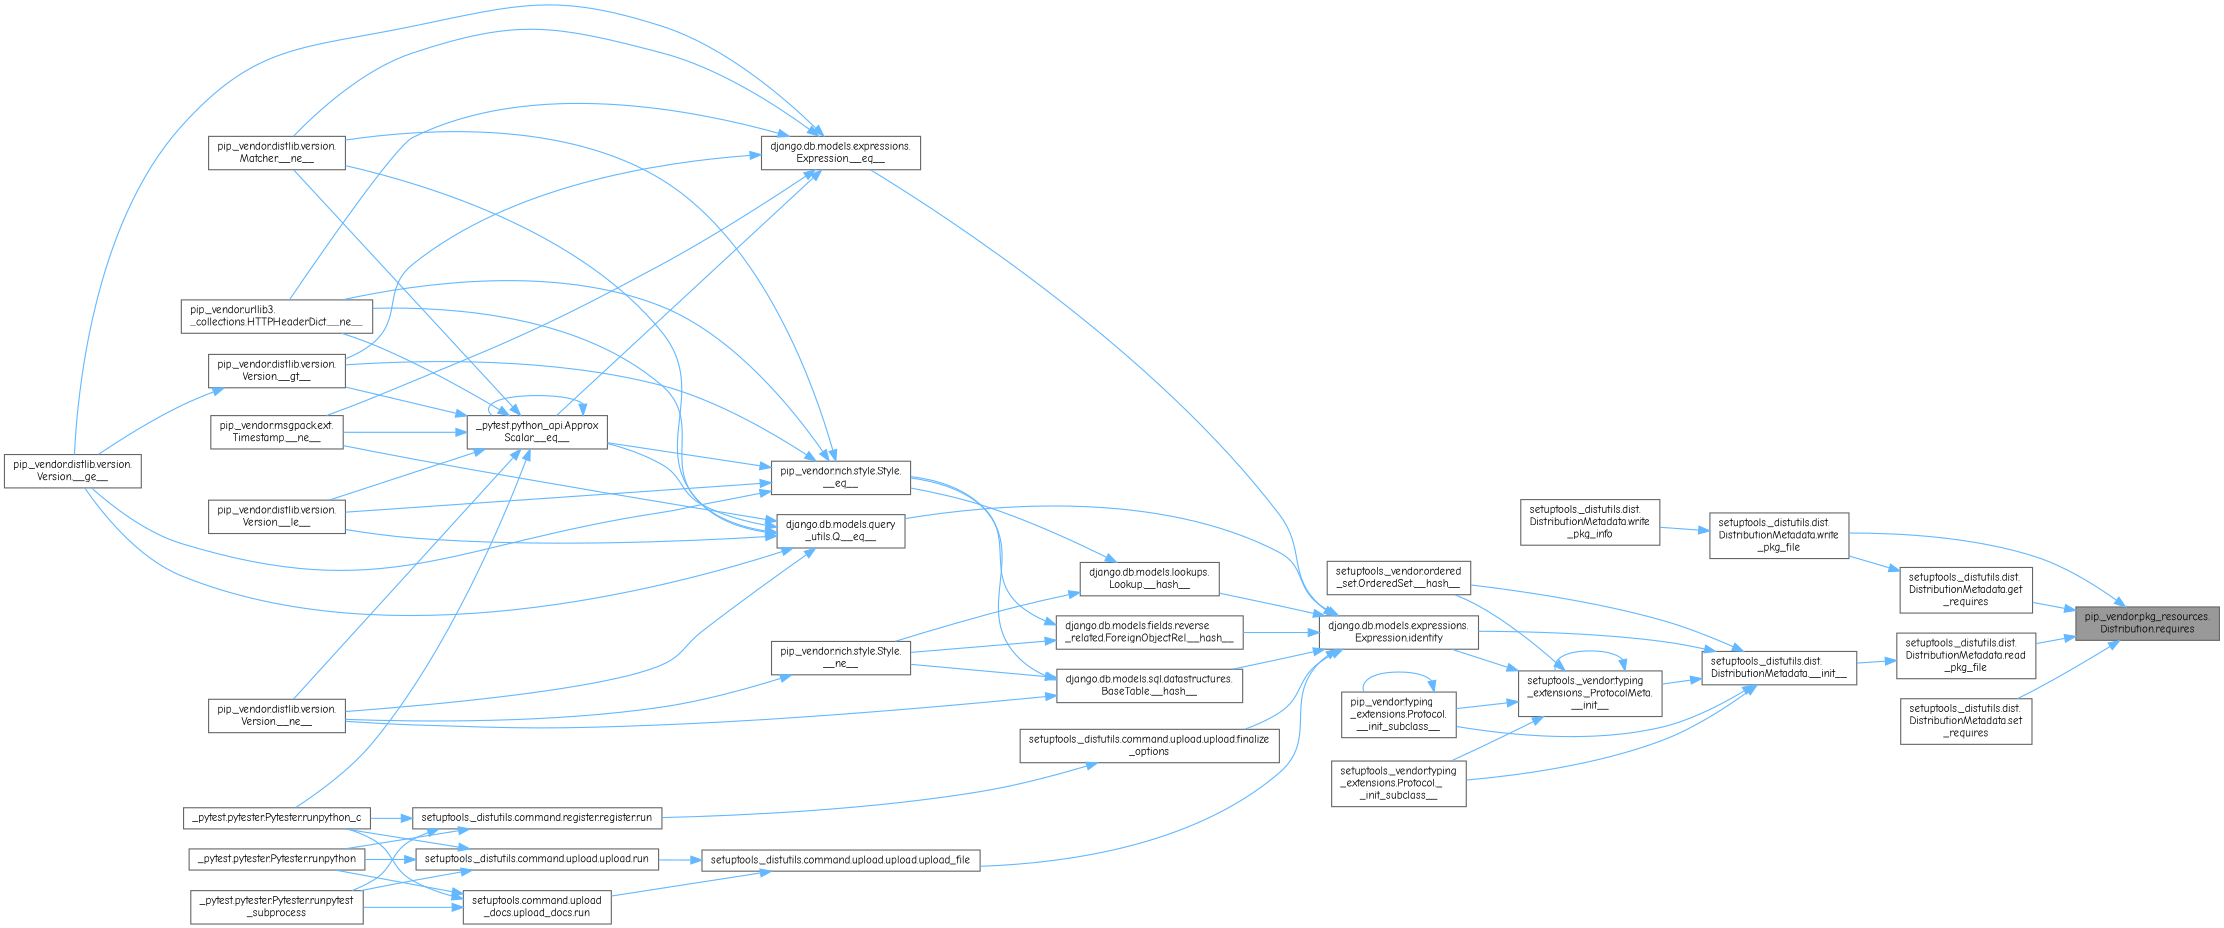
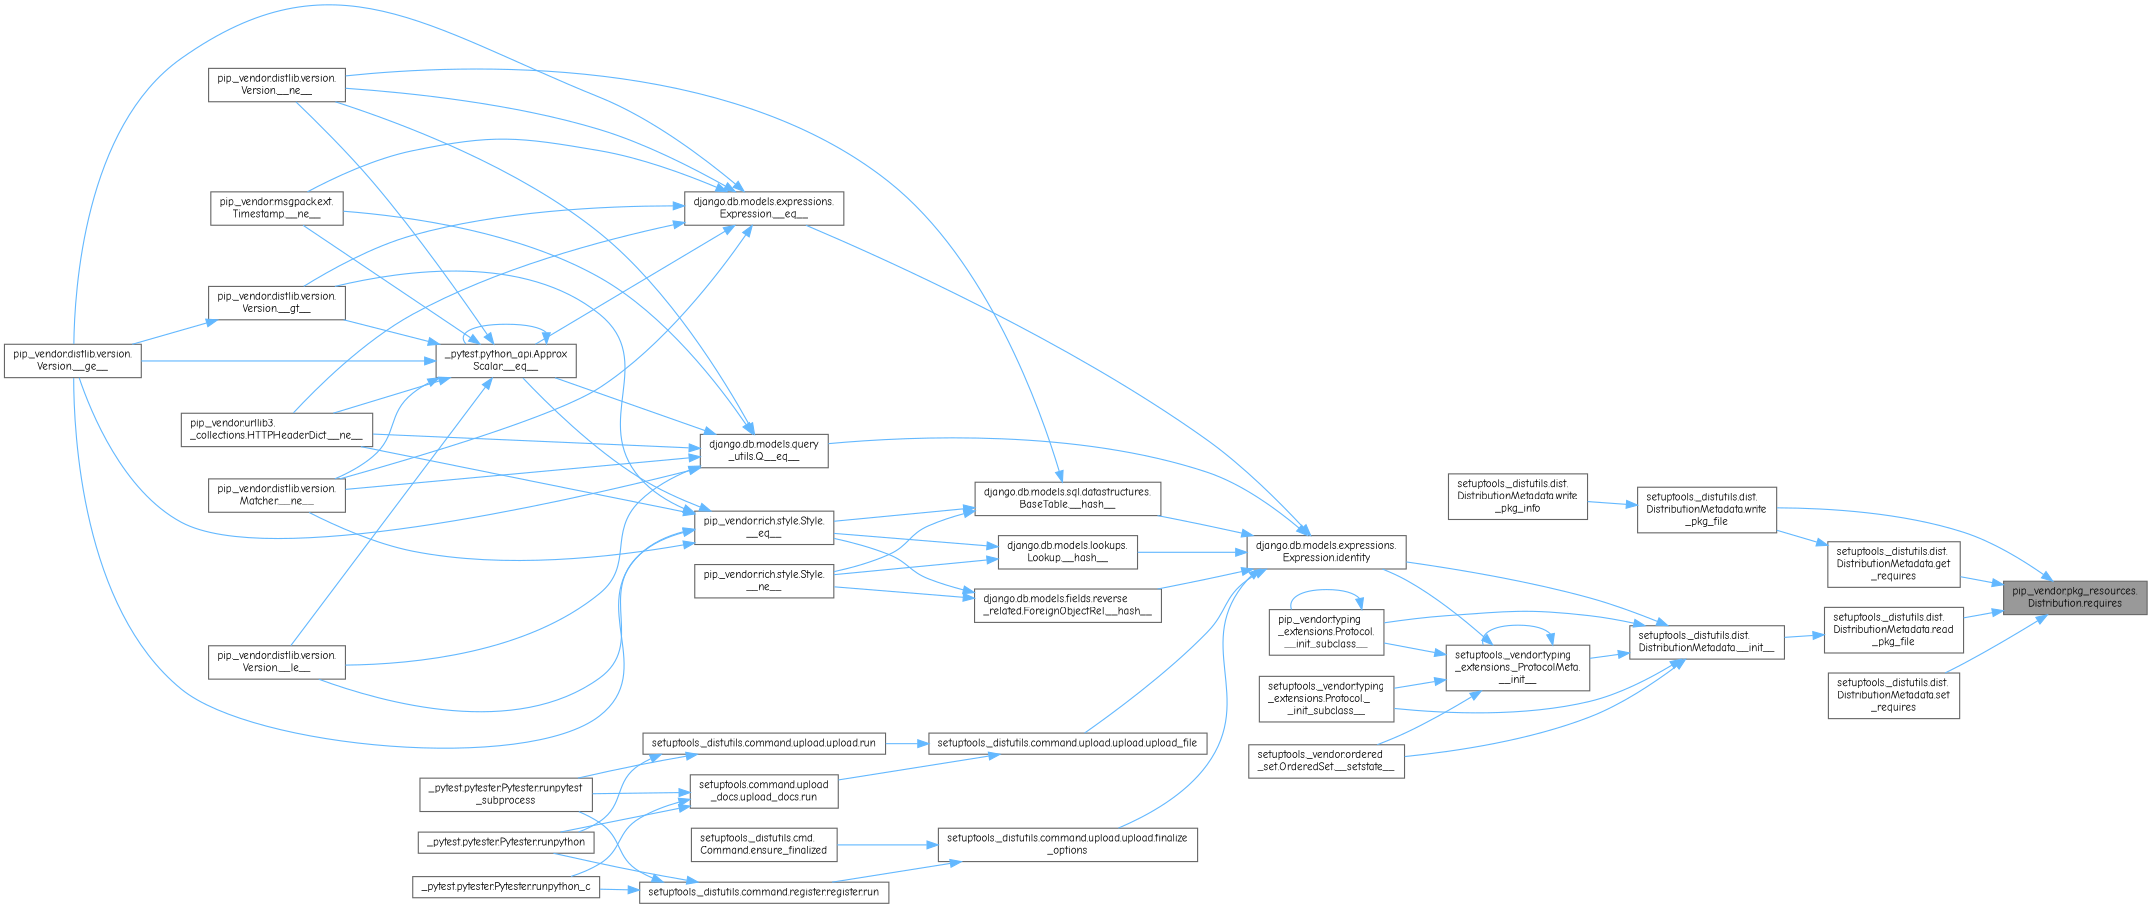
  digraph {
    fontname="Comic Neue"
    rankdir=RL
    node [color=grey40 fillcolor=white fontname="Comic Neue" fontsize=10 shape=box style=filled]
    edge [color=steelblue1 dir=back fontname="Comic Neue" fontsize=10 labelfontname=Helvetica labelfontsize=10 style=solid]
    n1 [color=gray40 fillcolor=grey60 fontcolor=black height=0.2 label="pip._vendor.pkg_resources.\lDistribution.requires" width=0.4]
    n2 [height=0.2 label="setuptools._distutils.dist.\lDistributionMetadata.get\l_requires" width=0.4]
    n3 [height=0.2 label="setuptools._distutils.dist.\lDistributionMetadata.write\l_pkg_file" width=0.4]
    n4 [height=0.2 label="setuptools._distutils.dist.\lDistributionMetadata.read\l_pkg_file" width=0.4]
    n5 [height=0.2 label="setuptools._distutils.dist.\lDistributionMetadata.set\l_requires" width=0.4]
    n6 [height=0.2 label="setuptools._distutils.dist.\lDistributionMetadata.write\l_pkg_info" width=0.4]
    n7 [height=0.2 label="setuptools._distutils.dist.\lDistributionMetadata.__init__" width=0.4]
    n8 [height=0.2 label="setuptools._vendor.typing\l_extensions._ProtocolMeta.\l__init__" width=0.4]
    n9 [height=0.2 label="pip._vendor.typing\l_extensions.Protocol.\l__init_subclass__" width=0.4]
    n10 [height=0.2 label="setuptools._vendor.typing\l_extensions.Protocol._\l_init_subclass__" width=0.4]
-   n11 [height=0.2 label="setuptools._vendor.ordered\l_set.OrderedSet.__hash__" width=0.4]
+   n11 [height=0.2 label="setuptools._vendor.ordered\l_set.OrderedSet.__setstate__" width=0.4]
    n12 [height=0.2 label="django.db.models.expressions.\lExpression.identity" width=0.4]
    n13 [height=0.2 label="django.db.models.expressions.\lExpression.__eq__" width=0.4]
    n14 [height=0.2 label="django.db.models.query\l_utils.Q.__eq__" width=0.4]
    n15 [height=0.2 label="django.db.models.fields.reverse\l_related.ForeignObjectRel.__hash__" width=0.4]
    n16 [height=0.2 label="django.db.models.lookups.\lLookup.__hash__" width=0.4]
    n17 [height=0.2 label="django.db.models.sql.datastructures.\lBaseTable.__hash__" width=0.4]
    n18 [height=0.2 label="setuptools._distutils.command.upload.upload.finalize\l_options" width=0.4]
    n19 [height=0.2 label="setuptools._distutils.command.upload.upload.upload_file" width=0.4]
    n20 [height=0.2 label="_pytest.python_api.Approx\lScalar.__eq__" width=0.4]
    n21 [height=0.2 label="pip._vendor.distlib.version.\lVersion.__ge__" width=0.4]
    n22 [height=0.2 label="pip._vendor.distlib.version.\lVersion.__gt__" width=0.4]
    n23 [height=0.2 label="pip._vendor.distlib.version.\lMatcher.__ne__" width=0.4]
    n24 [height=0.2 label="pip._vendor.distlib.version.\lVersion.__ne__" width=0.4]
    n25 [height=0.2 label="pip._vendor.msgpack.ext.\lTimestamp.__ne__" width=0.4]
    n26 [height=0.2 label="pip._vendor.urllib3.\l_collections.HTTPHeaderDict.__ne__" width=0.4]
    n27 [height=0.2 label="pip._vendor.distlib.version.\lVersion.__le__" width=0.4]
    n28 [height=0.2 label="pip._vendor.rich.style.Style.\l__eq__" width=0.4]
    n29 [height=0.2 label="pip._vendor.rich.style.Style.\l__ne__" width=0.4]
+   n30 [height=0.2 label="setuptools._distutils.cmd.\lCommand.ensure_finalized" width=0.4]
    n31 [height=0.2 label="setuptools._distutils.command.register.register.run" width=0.4]
    n32 [height=0.2 label="setuptools._distutils.command.upload.upload.run" width=0.4]
    n33 [height=0.2 label="setuptools.command.upload\l_docs.upload_docs.run" width=0.4]
    n34 [height=0.2 label="_pytest.pytester.Pytester.runpytest\l_subprocess" width=0.4]
    n35 [height=0.2 label="_pytest.pytester.Pytester.runpython" width=0.4]
    n36 [height=0.2 label="_pytest.pytester.Pytester.runpython_c" width=0.4]
    n1 -> n2
    n1 -> n3
    n1 -> n4
    n1 -> n5
    n2 -> n3
    n3 -> n6
    n4 -> n7
    n7 -> n8
    n7 -> n9
    n7 -> n10
    n7 -> n11
    n7 -> n12
    n8 -> n8
    n8 -> n9
    n8 -> n10
    n8 -> n11
    n8 -> n12
    n9 -> n9
    n12 -> n13
    n12 -> n14
    n12 -> n15
    n12 -> n16
    n12 -> n17
    n12 -> n18
    n12 -> n19
    n13 -> n20
    n13 -> n21
    n13 -> n22
    n13 -> n23
-   n29 -> n24
+   n13 -> n24
    n13 -> n25
    n13 -> n26
    n14 -> n20
    n14 -> n21
    n14 -> n23
    n14 -> n24
    n14 -> n25
    n14 -> n26
    n14 -> n27
    n15 -> n28
    n15 -> n29
    n16 -> n28
    n16 -> n29
    n17 -> n24
    n17 -> n28
    n17 -> n29
+   n18 -> n30
    n18 -> n31
    n19 -> n32
    n19 -> n33
    n20 -> n20
-   n20 -> n36
+   n20 -> n21
    n20 -> n22
    n20 -> n23
    n20 -> n24
    n20 -> n25
    n20 -> n26
    n20 -> n27
    n22 -> n21
    n28 -> n20
    n28 -> n21
    n28 -> n22
    n28 -> n23
    n28 -> n26
    n28 -> n27
    n31 -> n34
    n31 -> n35
    n31 -> n36
    n32 -> n34
    n32 -> n35
-   n32 -> n36
    n33 -> n34
    n33 -> n35
    n33 -> n36
  }
